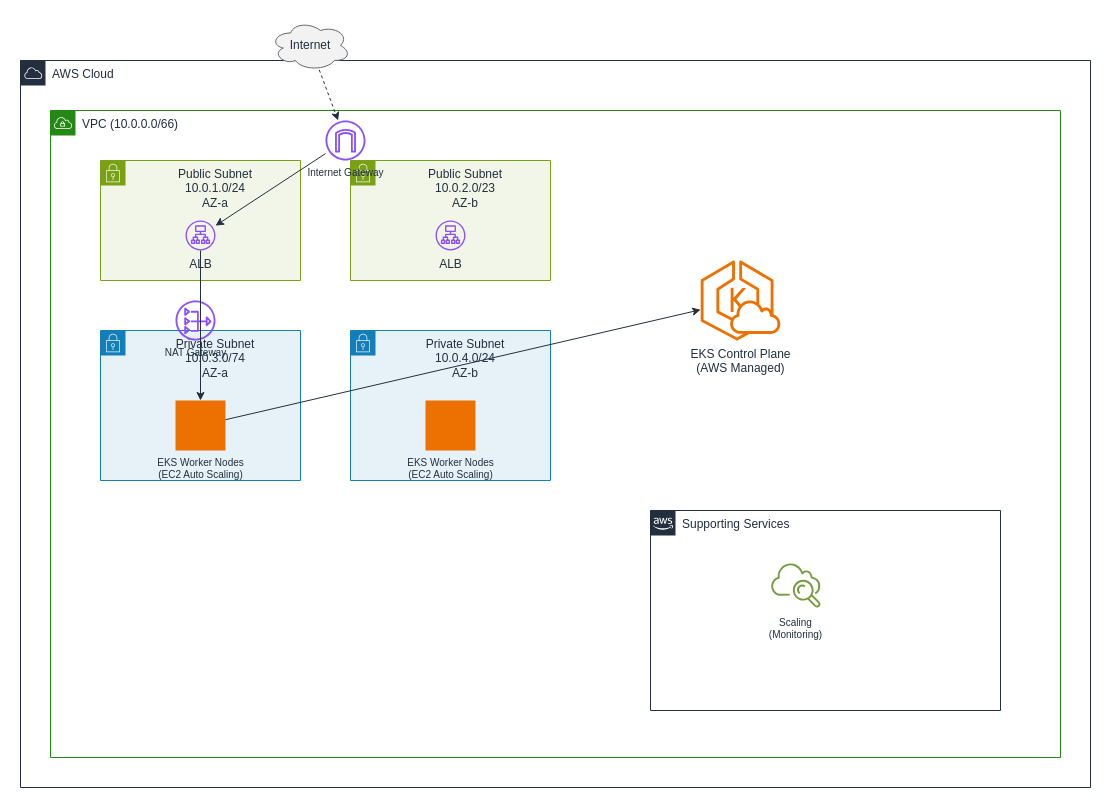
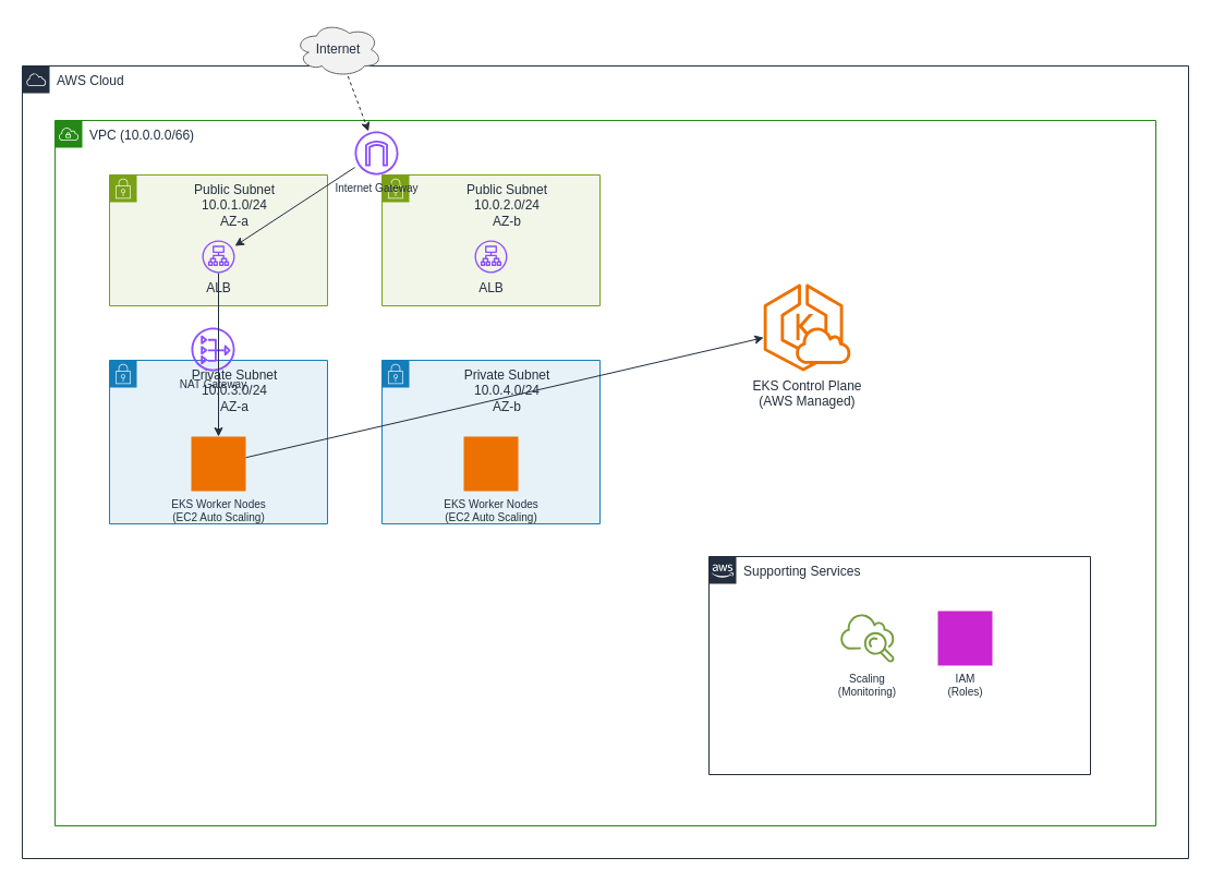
  <mxCell id="0" />
  <mxCell id="1" parent="0" />
  <mxCell id="2" value="AWS Cloud" style="sketch=0;outlineConnect=0;gradientColor=none;html=1;whiteSpace=wrap;fontSize=12;fontStyle=0;container=1;pointerEvents=0;collapsible=0;recursiveResize=0;shape=mxgraph.aws4.group;grIcon=mxgraph.aws4.group_aws_cloud;strokeColor=#232F3E;fillColor=none;verticalAlign=top;align=left;spacingLeft=30;fontColor=#232F3E;dashed=0;" vertex="1" parent="1"><mxGeometry x="20" y="60" width="1070" height="727" as="geometry" /></mxCell>
  <mxCell id="3" value="VPC (10.0.0.0/66)" style="points=[[0,0],[0.25,0],[0.5,0],[0.75,0],[1,0],[1,0.25],[1,0.5],[1,0.75],[1,1],[0.75,1],[0.5,1],[0.25,1],[0,1],[0,0.75],[0,0.5],[0,0.25]];outlineConnect=0;gradientColor=none;html=1;whiteSpace=wrap;fontSize=12;fontStyle=0;container=1;pointerEvents=0;collapsible=0;recursiveResize=0;shape=mxgraph.aws4.group;grIcon=mxgraph.aws4.group_vpc;strokeColor=#248814;fillColor=none;verticalAlign=top;align=left;spacingLeft=30;fontColor=#232F3E;dashed=0;" vertex="1" parent="2"><mxGeometry x="30" y="50" width="1010" height="647" as="geometry" /></mxCell>
  <mxCell id="4" value="Public Subnet&#10;10.0.1.0/24&#10;AZ-a" style="points=[[0,0],[0.25,0],[0.5,0],[0.75,0],[1,0],[1,0.25],[1,0.5],[1,0.75],[1,1],[0.75,1],[0.5,1],[0.25,1],[0,1],[0,0.75],[0,0.5],[0,0.25]];outlineConnect=0;gradientColor=none;html=1;whiteSpace=wrap;fontSize=12;fontStyle=0;container=1;pointerEvents=0;collapsible=0;recursiveResize=0;shape=mxgraph.aws4.group;grIcon=mxgraph.aws4.group_security_group;strokeColor=#7AA116;fillColor=#F2F6E8;verticalAlign=top;align=center;spacingLeft=30;fontColor=#232F3E;dashed=0;" vertex="1" parent="3"><mxGeometry x="50" y="50" width="200" height="120" as="geometry" /></mxCell>
- <mxCell id="5" value="Public Subnet&#10;10.0.2.0/23&#10;AZ-b" style="points=[[0,0],[0.25,0],[0.5,0],[0.75,0],[1,0],[1,0.25],[1,0.5],[1,0.75],[1,1],[0.75,1],[0.5,1],[0.25,1],[0,1],[0,0.75],[0,0.5],[0,0.25]];outlineConnect=0;gradientColor=none;html=1;whiteSpace=wrap;fontSize=12;fontStyle=0;container=1;pointerEvents=0;collapsible=0;recursiveResize=0;shape=mxgraph.aws4.group;grIcon=mxgraph.aws4.group_security_group;strokeColor=#7AA116;fillColor=#F2F6E8;verticalAlign=top;align=center;spacingLeft=30;fontColor=#232F3E;dashed=0;" vertex="1" parent="3"><mxGeometry x="300" y="50" width="200" height="120" as="geometry" /></mxCell>
+ <mxCell id="5" value="Public Subnet&#10;10.0.2.0/24&#10;AZ-b" style="points=[[0,0],[0.25,0],[0.5,0],[0.75,0],[1,0],[1,0.25],[1,0.5],[1,0.75],[1,1],[0.75,1],[0.5,1],[0.25,1],[0,1],[0,0.75],[0,0.5],[0,0.25]];outlineConnect=0;gradientColor=none;html=1;whiteSpace=wrap;fontSize=12;fontStyle=0;container=1;pointerEvents=0;collapsible=0;recursiveResize=0;shape=mxgraph.aws4.group;grIcon=mxgraph.aws4.group_security_group;strokeColor=#7AA116;fillColor=#F2F6E8;verticalAlign=top;align=center;spacingLeft=30;fontColor=#232F3E;dashed=0;" vertex="1" parent="3"><mxGeometry x="300" y="50" width="200" height="120" as="geometry" /></mxCell>
  <mxCell id="6" value="ALB" style="sketch=0;outlineConnect=0;fontColor=#232F3E;gradientColor=none;fillColor=#8C4FFF;strokeColor=none;dashed=0;verticalLabelPosition=bottom;verticalAlign=top;align=center;html=1;fontSize=12;fontStyle=0;aspect=fixed;pointerEvents=1;shape=mxgraph.aws4.application_load_balancer;" vertex="1" parent="4"><mxGeometry x="85" y="60" width="30" height="30" as="geometry" /></mxCell>
  <mxCell id="7" value="ALB" style="sketch=0;outlineConnect=0;fontColor=#232F3E;gradientColor=none;fillColor=#8C4FFF;strokeColor=none;dashed=0;verticalLabelPosition=bottom;verticalAlign=top;align=center;html=1;fontSize=12;fontStyle=0;aspect=fixed;pointerEvents=1;shape=mxgraph.aws4.application_load_balancer;" vertex="1" parent="5"><mxGeometry x="85" y="60" width="30" height="30" as="geometry" /></mxCell>
- <mxCell id="8" value="Private Subnet&#10;10.0.3.0/74&#10;AZ-a" style="points=[[0,0],[0.25,0],[0.5,0],[0.75,0],[1,0],[1,0.25],[1,0.5],[1,0.75],[1,1],[0.75,1],[0.5,1],[0.25,1],[0,1],[0,0.75],[0,0.5],[0,0.25]];outlineConnect=0;gradientColor=none;html=1;whiteSpace=wrap;fontSize=12;fontStyle=0;container=1;pointerEvents=0;collapsible=0;recursiveResize=0;shape=mxgraph.aws4.group;grIcon=mxgraph.aws4.group_security_group;strokeColor=#147EBA;fillColor=#E6F2F8;verticalAlign=top;align=center;spacingLeft=30;fontColor=#232F3E;dashed=0;" vertex="1" parent="3"><mxGeometry x="50" y="220" width="200" height="150" as="geometry" /></mxCell>
+ <mxCell id="8" value="Private Subnet&#10;10.0.3.0/24&#10;AZ-a" style="points=[[0,0],[0.25,0],[0.5,0],[0.75,0],[1,0],[1,0.25],[1,0.5],[1,0.75],[1,1],[0.75,1],[0.5,1],[0.25,1],[0,1],[0,0.75],[0,0.5],[0,0.25]];outlineConnect=0;gradientColor=none;html=1;whiteSpace=wrap;fontSize=12;fontStyle=0;container=1;pointerEvents=0;collapsible=0;recursiveResize=0;shape=mxgraph.aws4.group;grIcon=mxgraph.aws4.group_security_group;strokeColor=#147EBA;fillColor=#E6F2F8;verticalAlign=top;align=center;spacingLeft=30;fontColor=#232F3E;dashed=0;" vertex="1" parent="3"><mxGeometry x="50" y="220" width="200" height="150" as="geometry" /></mxCell>
  <mxCell id="9" value="Private Subnet&#10;10.0.4.0/24&#10;AZ-b" style="points=[[0,0],[0.25,0],[0.5,0],[0.75,0],[1,0],[1,0.25],[1,0.5],[1,0.75],[1,1],[0.75,1],[0.5,1],[0.25,1],[0,1],[0,0.75],[0,0.5],[0,0.25]];outlineConnect=0;gradientColor=none;html=1;whiteSpace=wrap;fontSize=12;fontStyle=0;container=1;pointerEvents=0;collapsible=0;recursiveResize=0;shape=mxgraph.aws4.group;grIcon=mxgraph.aws4.group_security_group;strokeColor=#147EBA;fillColor=#E6F2F8;verticalAlign=top;align=center;spacingLeft=30;fontColor=#232F3E;dashed=0;" vertex="1" parent="3"><mxGeometry x="300" y="220" width="200" height="150" as="geometry" /></mxCell>
  <mxCell id="10" value="EKS Worker Nodes&#10;(EC2 Auto Scaling)" style="sketch=0;outlineConnect=0;fontColor=#232F3E;gradientColor=none;fillColor=#ED7100;strokeColor=none;dashed=0;verticalLabelPosition=bottom;verticalAlign=top;align=center;html=1;fontSize=10;fontStyle=0;aspect=fixed;pointerEvents=1;shape=mxgraph.aws4.ec2_instance;" vertex="1" parent="8"><mxGeometry x="75" y="70" width="50" height="50" as="geometry" /></mxCell>
  <mxCell id="11" value="EKS Worker Nodes&#10;(EC2 Auto Scaling)" style="sketch=0;outlineConnect=0;fontColor=#232F3E;gradientColor=none;fillColor=#ED7100;strokeColor=none;dashed=0;verticalLabelPosition=bottom;verticalAlign=top;align=center;html=1;fontSize=10;fontStyle=0;aspect=fixed;pointerEvents=1;shape=mxgraph.aws4.ec2_instance;" vertex="1" parent="9"><mxGeometry x="75" y="70" width="50" height="50" as="geometry" /></mxCell>
  <mxCell id="12" value="EKS Control Plane&#10;(AWS Managed)" style="sketch=0;outlineConnect=0;fontColor=#232F3E;gradientColor=none;fillColor=#ED7100;strokeColor=none;dashed=0;verticalLabelPosition=bottom;verticalAlign=top;align=center;html=1;fontSize=12;fontStyle=0;aspect=fixed;pointerEvents=1;shape=mxgraph.aws4.eks_cloud;" vertex="1" parent="3"><mxGeometry x="650" y="150" width="80" height="80" as="geometry" /></mxCell>
  <mxCell id="13" value="Supporting Services" style="points=[[0,0],[0.25,0],[0.5,0],[0.75,0],[1,0],[1,0.25],[1,0.5],[1,0.75],[1,1],[0.75,1],[0.5,1],[0.25,1],[0,1],[0,0.75],[0,0.5],[0,0.25]];outlineConnect=0;gradientColor=none;html=1;whiteSpace=wrap;fontSize=12;fontStyle=0;container=1;pointerEvents=0;collapsible=0;recursiveResize=0;shape=mxgraph.aws4.group;grIcon=mxgraph.aws4.group_aws_cloud_alt;strokeColor=#232F3E;fillColor=none;verticalAlign=top;align=left;spacingLeft=30;fontColor=#232F3E;dashed=0;" vertex="1" parent="3"><mxGeometry x="600" y="400" width="350" height="200" as="geometry" /></mxCell>
  <mxCell id="14" value="Scaling&#10;(Monitoring)" style="sketch=0;outlineConnect=0;fontColor=#232F3E;gradientColor=none;fillColor=#759C3E;strokeColor=none;dashed=0;verticalLabelPosition=bottom;verticalAlign=top;align=center;html=1;fontSize=10;fontStyle=0;aspect=fixed;pointerEvents=1;shape=mxgraph.aws4.cloudwatch;" vertex="1" parent="13"><mxGeometry x="120" y="50" width="50" height="50" as="geometry" /></mxCell>
+ <mxCell id="15" value="IAM&#10;(Roles)" style="sketch=0;outlineConnect=0;fontColor=#232F3E;gradientColor=none;fillColor=#C925D1;strokeColor=none;dashed=0;verticalLabelPosition=bottom;verticalAlign=top;align=center;html=1;fontSize=10;fontStyle=0;aspect=fixed;pointerEvents=1;shape=mxgraph.aws4.identity_and_access_management_iam;" vertex="1" parent="13"><mxGeometry x="210" y="50" width="50" height="50" as="geometry" /></mxCell>
  <mxCell id="16" value="Internet Gateway" style="sketch=0;outlineConnect=0;fontColor=#232F3E;gradientColor=none;fillColor=#8C4FFF;strokeColor=none;dashed=0;verticalLabelPosition=bottom;verticalAlign=top;align=center;html=1;fontSize=10;fontStyle=0;aspect=fixed;pointerEvents=1;shape=mxgraph.aws4.internet_gateway;" vertex="1" parent="3"><mxGeometry x="275" y="10" width="40" height="40" as="geometry" /></mxCell>
  <mxCell id="17" value="NAT Gateway" style="sketch=0;outlineConnect=0;fontColor=#232F3E;gradientColor=none;fillColor=#8C4FFF;strokeColor=none;dashed=0;verticalLabelPosition=bottom;verticalAlign=top;align=center;html=1;fontSize=10;fontStyle=0;aspect=fixed;pointerEvents=1;shape=mxgraph.aws4.nat_gateway;" vertex="1" parent="3"><mxGeometry x="125" y="190" width="40" height="40" as="geometry" /></mxCell>
  <mxCell id="18" value="Internet" style="ellipse;shape=cloud;whiteSpace=wrap;html=1;fontSize=12;fontColor=#232F3E;fillColor=#F2F2F2;strokeColor=#666666;" vertex="1" parent="1"><mxGeometry x="270" y="20" width="80" height="50" as="geometry" /></mxCell>
  <mxCell id="19" style="endArrow=classic;html=1;rounded=0;strokeColor=#232F3E;dashed=1;" edge="1" parent="1" source="18" target="16"><mxGeometry width="50" height="50" relative="1" as="geometry"><mxPoint x="310" y="70" as="sourcePoint" /><mxPoint x="295" y="110" as="targetPoint" /></mxGeometry></mxCell>
  <mxCell id="20" style="endArrow=classic;html=1;rounded=0;strokeColor=#232F3E;" edge="1" parent="1" source="16" target="6"><mxGeometry width="50" height="50" relative="1" as="geometry"><mxPoint x="265" y="100" as="sourcePoint" /><mxPoint x="155" y="145" as="targetPoint" /></mxGeometry></mxCell>
  <mxCell id="21" style="endArrow=classic;html=1;rounded=0;strokeColor=#232F3E;" edge="1" parent="1" source="6" target="10"><mxGeometry width="50" height="50" relative="1" as="geometry"><mxPoint x="155" y="185" as="sourcePoint" /><mxPoint x="145" y="325" as="targetPoint" /></mxGeometry></mxCell>
  <mxCell id="22" style="endArrow=classic;html=1;rounded=0;strokeColor=#232F3E;" edge="1" parent="1" source="10" target="12"><mxGeometry width="50" height="50" relative="1" as="geometry"><mxPoint x="145" y="350" as="sourcePoint" /><mxPoint x="670" y="250" as="targetPoint" /></mxGeometry></mxCell>
